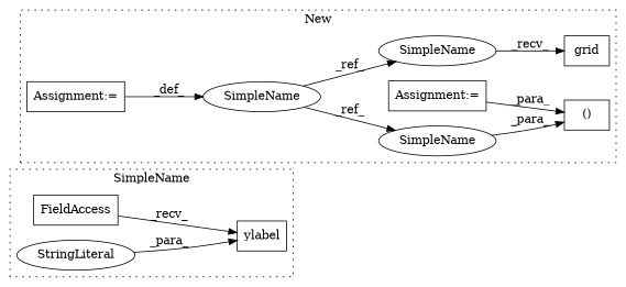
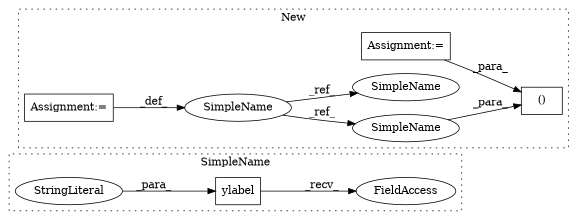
  digraph {
    rankdir=LR
    node [a=42 l=3 s=164 shape=box]
    n1 [a=32 l="7,1" label=ylabel s="579,595"]
-   n2 [a=22 l=10 label=FieldAccess s=561]
+   n2 [a=22 l=10 label=FieldAccess s=561 shape=ellipse]
    n3 [a=45 l=9 label=StringLiteral s=586 shape=ellipse]
-   n4 [a=32 l=6 label=grid s=676]
    n5 [label=SimpleName shape=ellipse]
    n6 [a=106 l=35 label="()" s=292]
    n7 [a=7 label="Assignment:=" s=140]
    n8 [a=7 label="Assignment:="]
    n9 [label=SimpleName s=324 shape=ellipse]
    n10 [label=SimpleName s=672 shape=ellipse]
    subgraph cluster_1 {
      label=SimpleName
      style=dotted
      n1
      n2
      n3
    }
    subgraph cluster_2 {
      label=New
      style=dotted
-     n4
      n5
      n6
      n7
      n8
      n9
      n10
    }
-   n2 -> n1 [label=_recv_]
+   n1 -> n2 [label=_recv_]
    n3 -> n1 [label=_para_]
    n5 -> n9 [label=_ref_]
    n5 -> n10 [label=_ref_]
    n7 -> n6 [label=_para_]
    n8 -> n5 [label=_def_]
    n9 -> n6 [label=_para_]
-   n10 -> n4 [label=_recv_]
  }
